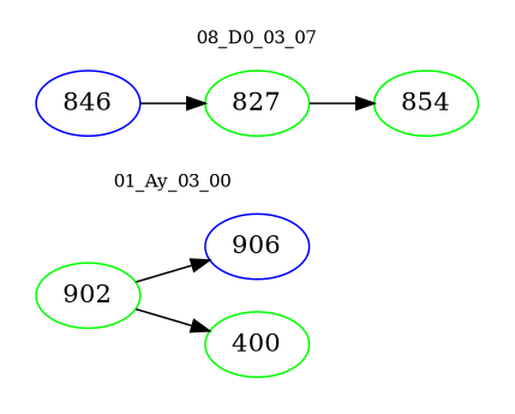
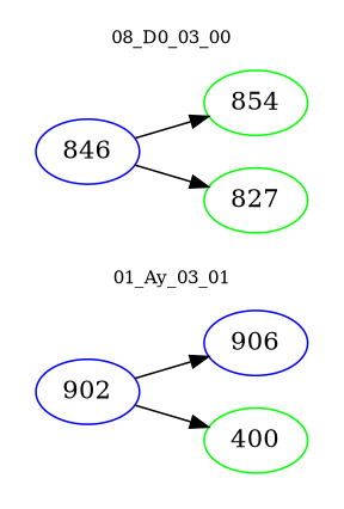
  digraph {
    rankdir=LR
    node [color=blue]
    edge [color=black]
-   n1 [color=green label=902]
+   n1 [label=902]
    n2 [color=green label=400]
    n3 [label=906]
    n4 [label=846]
    n5 [color=green label=827]
    n6 [color=green label=854]
    subgraph cluster_1 {
      color=white
      fontsize=10
-     label="01_Ay_03_00"
+     label="01_Ay_03_01"
      n1
      n2
      n3
    }
    subgraph cluster_2 {
      color=white
      fontsize=10
-     label="08_D0_03_07"
+     label="08_D0_03_00"
      n4
      n5
      n6
    }
    n1 -> n2
    n1 -> n3
    n4 -> n5
-   n5 -> n6
+   n4 -> n6
  }
